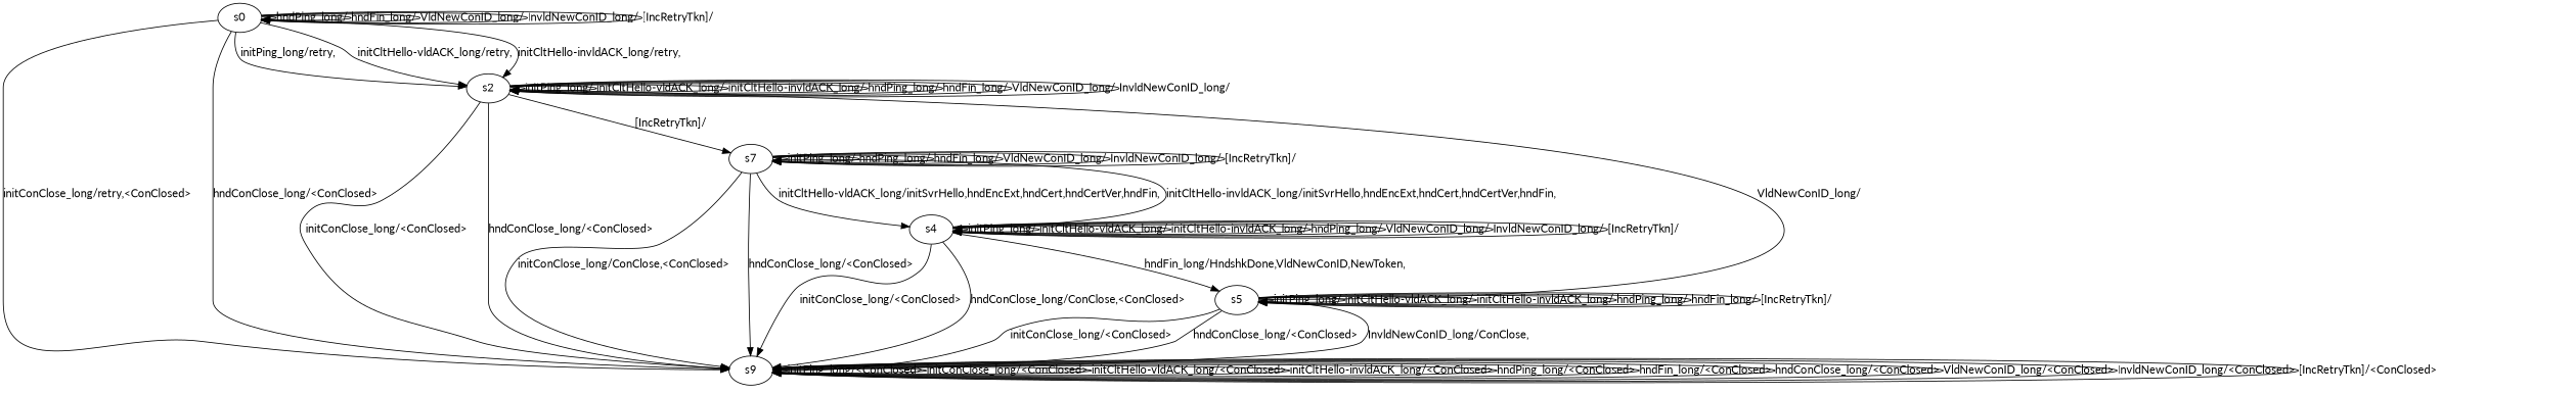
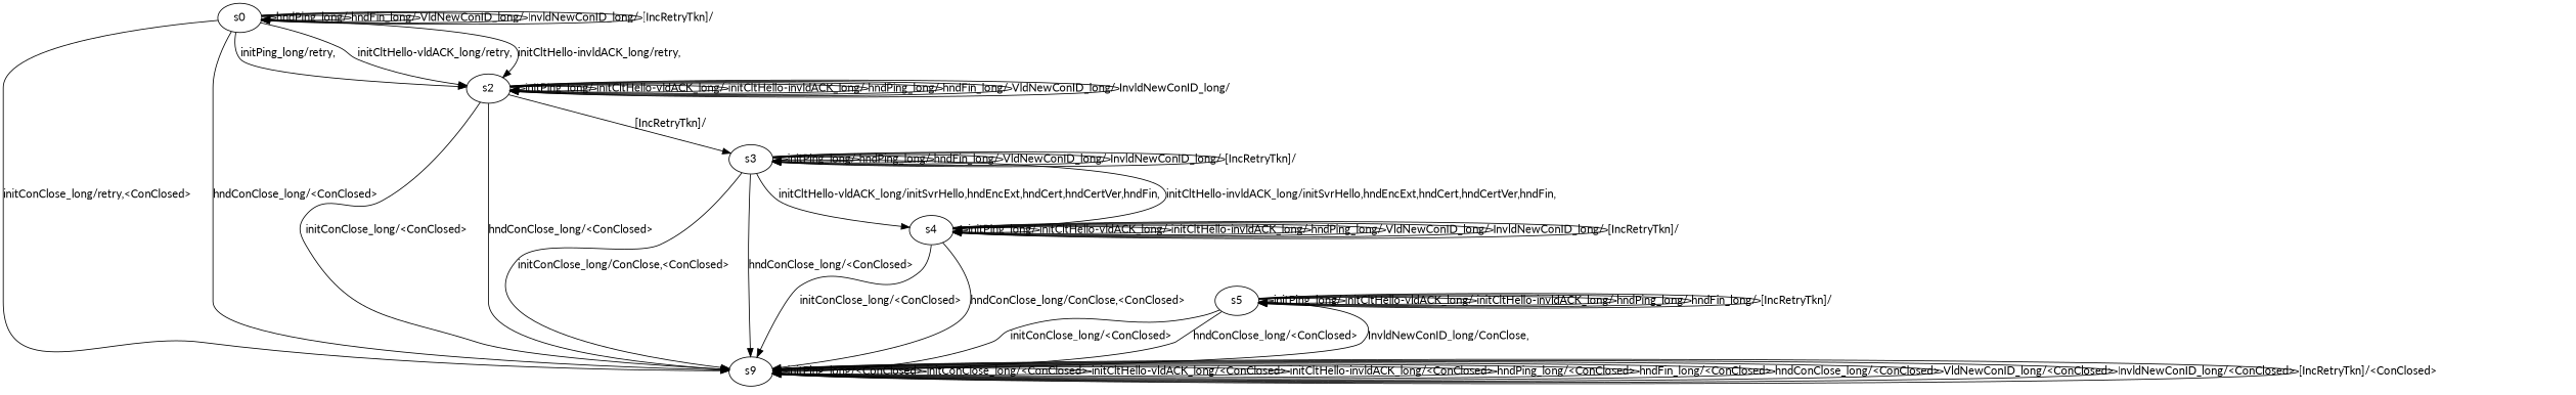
  digraph {
    fontname=Lato
    node [fontname=Lato]
    edge [fontname=Lato]
    n1 [label=s0]
    n2 [label=s9]
    n3 [label=s2]
-   n4 [label=s7]
+   n4 [label=s3]
    n5 [label=s4]
    n6 [label=s5]
    n1 -> n1 [label="hndPing_long/ "]
    n1 -> n1 [label="hndFin_long/ "]
    n1 -> n1 [label="VldNewConID_long/ "]
    n1 -> n1 [label="InvldNewConID_long/ "]
    n1 -> n1 [label="[IncRetryTkn]/ "]
    n1 -> n2 [label="initConClose_long/retry,<ConClosed> "]
    n1 -> n2 [label="hndConClose_long/<ConClosed> "]
    n1 -> n3 [label="initPing_long/retry, "]
    n1 -> n3 [label="initCltHello-vldACK_long/retry, "]
    n1 -> n3 [label="initCltHello-invldACK_long/retry, "]
    n2 -> n2 [label="initPing_long/<ConClosed> "]
    n2 -> n2 [label="initConClose_long/<ConClosed> "]
    n2 -> n2 [label="initCltHello-vldACK_long/<ConClosed> "]
    n2 -> n2 [label="initCltHello-invldACK_long/<ConClosed> "]
    n2 -> n2 [label="hndPing_long/<ConClosed> "]
    n2 -> n2 [label="hndFin_long/<ConClosed> "]
    n2 -> n2 [label="hndConClose_long/<ConClosed> "]
    n2 -> n2 [label="VldNewConID_long/<ConClosed> "]
    n2 -> n2 [label="InvldNewConID_long/<ConClosed> "]
    n2 -> n2 [label="[IncRetryTkn]/<ConClosed> "]
    n3 -> n2 [label="initConClose_long/<ConClosed> "]
    n3 -> n2 [label="hndConClose_long/<ConClosed> "]
    n3 -> n3 [label="initPing_long/ "]
    n3 -> n3 [label="initCltHello-vldACK_long/ "]
    n3 -> n3 [label="initCltHello-invldACK_long/ "]
    n3 -> n3 [label="hndPing_long/ "]
    n3 -> n3 [label="hndFin_long/ "]
    n3 -> n3 [label="VldNewConID_long/ "]
    n3 -> n3 [label="InvldNewConID_long/ "]
    n3 -> n4 [label="[IncRetryTkn]/ "]
    n4 -> n2 [label="initConClose_long/ConClose,<ConClosed> "]
    n4 -> n2 [label="hndConClose_long/<ConClosed> "]
    n4 -> n4 [label="initPing_long/ "]
    n4 -> n4 [label="hndPing_long/ "]
    n4 -> n4 [label="hndFin_long/ "]
    n4 -> n4 [label="VldNewConID_long/ "]
    n4 -> n4 [label="InvldNewConID_long/ "]
    n4 -> n4 [label="[IncRetryTkn]/ "]
    n4 -> n5 [label="initCltHello-vldACK_long/initSvrHello,hndEncExt,hndCert,hndCertVer,hndFin, "]
    n4 -> n5 [label="initCltHello-invldACK_long/initSvrHello,hndEncExt,hndCert,hndCertVer,hndFin, "]
    n5 -> n2 [label="initConClose_long/<ConClosed> "]
    n5 -> n2 [label="hndConClose_long/ConClose,<ConClosed> "]
    n5 -> n5 [label="initPing_long/ "]
    n5 -> n5 [label="initCltHello-vldACK_long/ "]
    n5 -> n5 [label="initCltHello-invldACK_long/ "]
    n5 -> n5 [label="hndPing_long/ "]
    n5 -> n5 [label="VldNewConID_long/ "]
    n5 -> n5 [label="InvldNewConID_long/ "]
    n5 -> n5 [label="[IncRetryTkn]/ "]
-   n5 -> n6 [label="hndFin_long/HndshkDone,VldNewConID,NewToken, "]
    n6 -> n2 [label="initConClose_long/<ConClosed> "]
    n6 -> n2 [label="hndConClose_long/<ConClosed> "]
    n6 -> n2 [label="InvldNewConID_long/ConClose, "]
-   n6 -> n3 [label="VldNewConID_long/ "]
    n6 -> n6 [label="initPing_long/ "]
    n6 -> n6 [label="initCltHello-vldACK_long/ "]
    n6 -> n6 [label="initCltHello-invldACK_long/ "]
    n6 -> n6 [label="hndPing_long/ "]
    n6 -> n6 [label="hndFin_long/ "]
    n6 -> n6 [label="[IncRetryTkn]/ "]
  }
